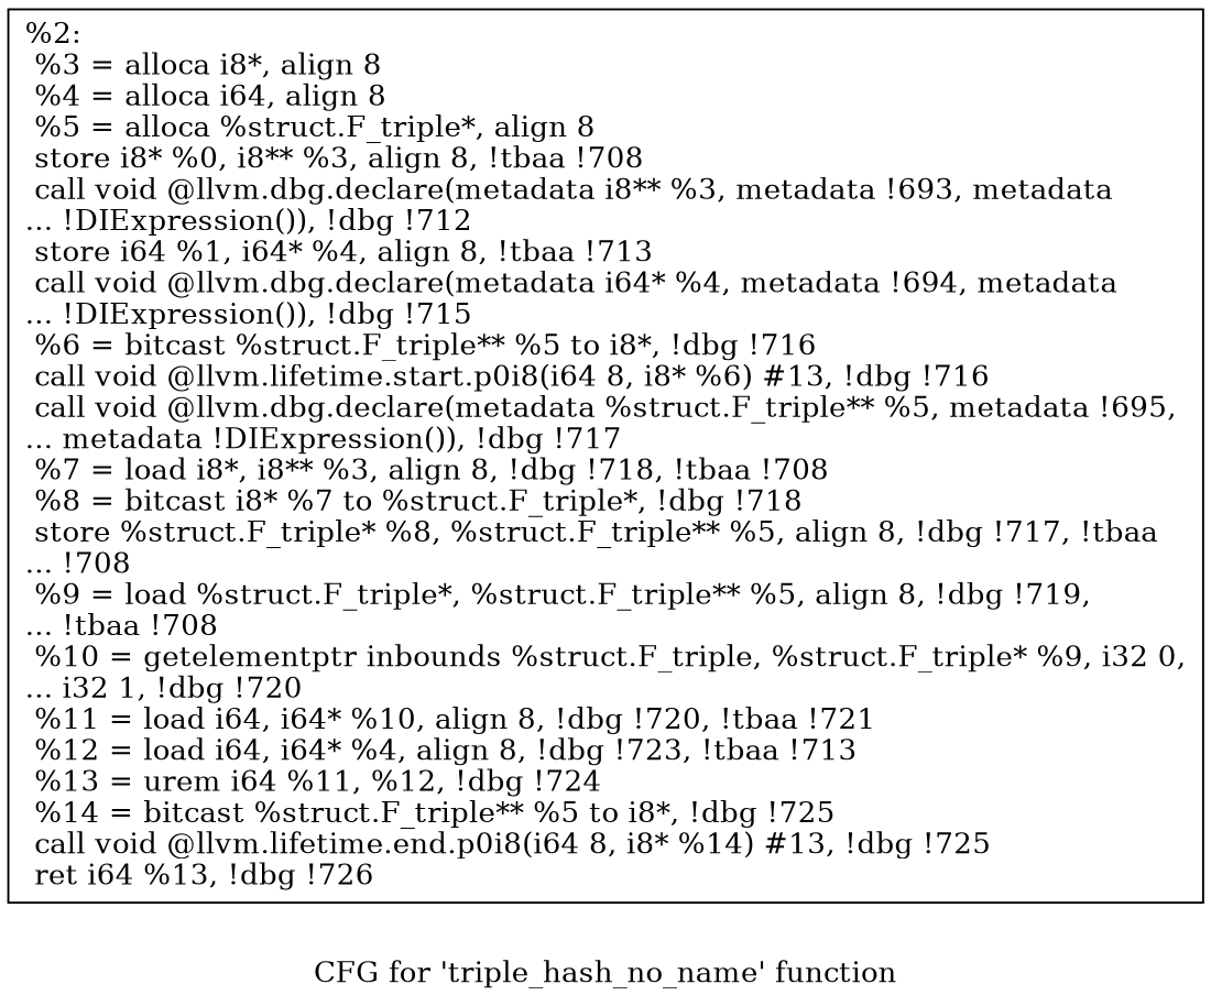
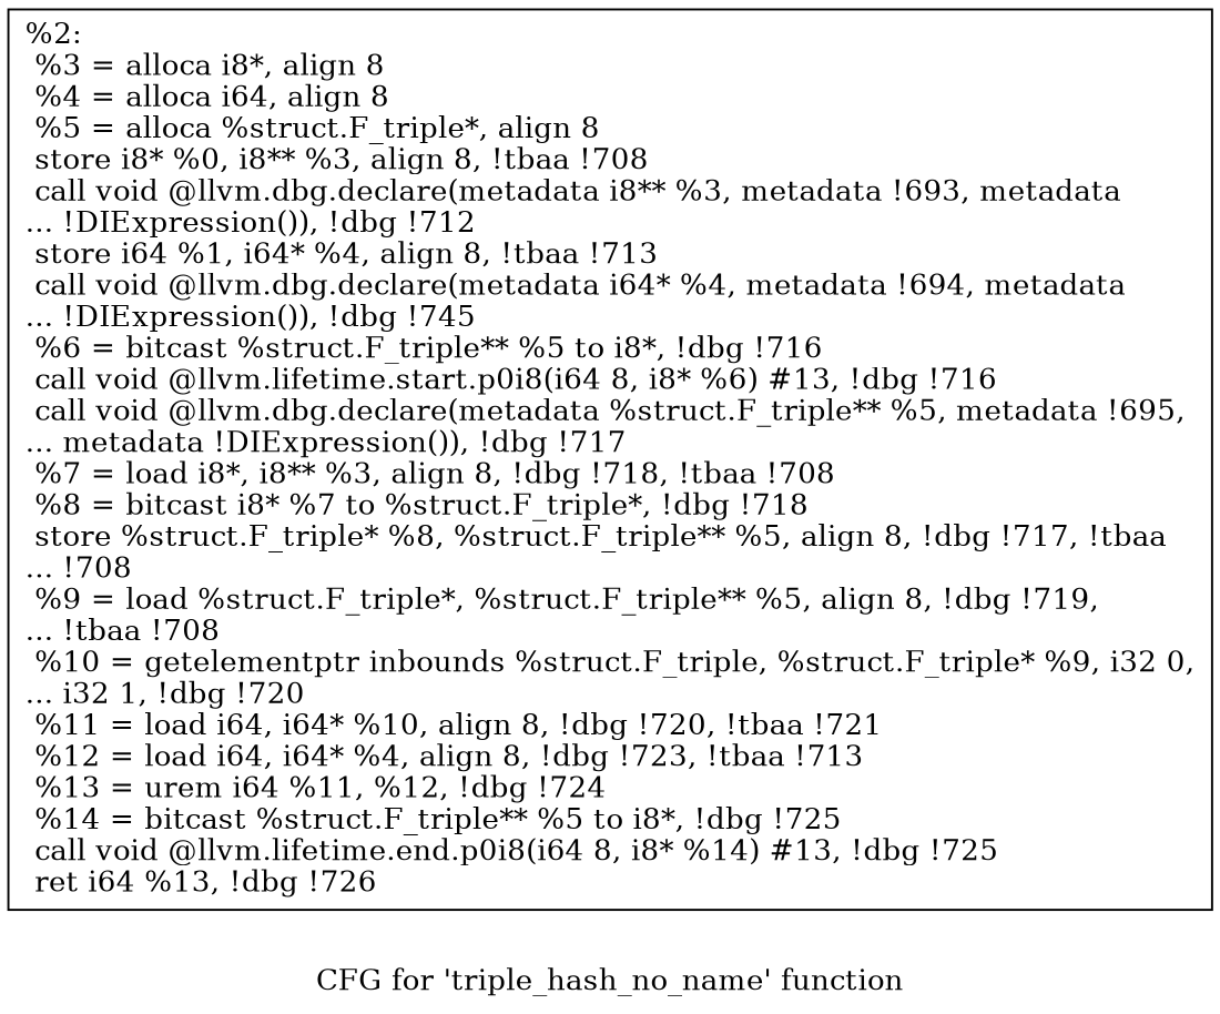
  digraph {
    label="CFG for 'triple_hash_no_name' function"
    rankdir=LR
-   n1 [label="{%2:\l  %3 = alloca i8*, align 8\l  %4 = alloca i64, align 8\l  %5 = alloca %struct.F_triple*, align 8\l  store i8* %0, i8** %3, align 8, !tbaa !708\l  call void @llvm.dbg.declare(metadata i8** %3, metadata !693, metadata\l... !DIExpression()), !dbg !712\l  store i64 %1, i64* %4, align 8, !tbaa !713\l  call void @llvm.dbg.declare(metadata i64* %4, metadata !694, metadata\l... !DIExpression()), !dbg !715\l  %6 = bitcast %struct.F_triple** %5 to i8*, !dbg !716\l  call void @llvm.lifetime.start.p0i8(i64 8, i8* %6) #13, !dbg !716\l  call void @llvm.dbg.declare(metadata %struct.F_triple** %5, metadata !695,\l... metadata !DIExpression()), !dbg !717\l  %7 = load i8*, i8** %3, align 8, !dbg !718, !tbaa !708\l  %8 = bitcast i8* %7 to %struct.F_triple*, !dbg !718\l  store %struct.F_triple* %8, %struct.F_triple** %5, align 8, !dbg !717, !tbaa\l... !708\l  %9 = load %struct.F_triple*, %struct.F_triple** %5, align 8, !dbg !719,\l... !tbaa !708\l  %10 = getelementptr inbounds %struct.F_triple, %struct.F_triple* %9, i32 0,\l... i32 1, !dbg !720\l  %11 = load i64, i64* %10, align 8, !dbg !720, !tbaa !721\l  %12 = load i64, i64* %4, align 8, !dbg !723, !tbaa !713\l  %13 = urem i64 %11, %12, !dbg !724\l  %14 = bitcast %struct.F_triple** %5 to i8*, !dbg !725\l  call void @llvm.lifetime.end.p0i8(i64 8, i8* %14) #13, !dbg !725\l  ret i64 %13, !dbg !726\l}" shape=record]
+   n1 [label="{%2:\l  %3 = alloca i8*, align 8\l  %4 = alloca i64, align 8\l  %5 = alloca %struct.F_triple*, align 8\l  store i8* %0, i8** %3, align 8, !tbaa !708\l  call void @llvm.dbg.declare(metadata i8** %3, metadata !693, metadata\l... !DIExpression()), !dbg !712\l  store i64 %1, i64* %4, align 8, !tbaa !713\l  call void @llvm.dbg.declare(metadata i64* %4, metadata !694, metadata\l... !DIExpression()), !dbg !745\l  %6 = bitcast %struct.F_triple** %5 to i8*, !dbg !716\l  call void @llvm.lifetime.start.p0i8(i64 8, i8* %6) #13, !dbg !716\l  call void @llvm.dbg.declare(metadata %struct.F_triple** %5, metadata !695,\l... metadata !DIExpression()), !dbg !717\l  %7 = load i8*, i8** %3, align 8, !dbg !718, !tbaa !708\l  %8 = bitcast i8* %7 to %struct.F_triple*, !dbg !718\l  store %struct.F_triple* %8, %struct.F_triple** %5, align 8, !dbg !717, !tbaa\l... !708\l  %9 = load %struct.F_triple*, %struct.F_triple** %5, align 8, !dbg !719,\l... !tbaa !708\l  %10 = getelementptr inbounds %struct.F_triple, %struct.F_triple* %9, i32 0,\l... i32 1, !dbg !720\l  %11 = load i64, i64* %10, align 8, !dbg !720, !tbaa !721\l  %12 = load i64, i64* %4, align 8, !dbg !723, !tbaa !713\l  %13 = urem i64 %11, %12, !dbg !724\l  %14 = bitcast %struct.F_triple** %5 to i8*, !dbg !725\l  call void @llvm.lifetime.end.p0i8(i64 8, i8* %14) #13, !dbg !725\l  ret i64 %13, !dbg !726\l}" shape=record]
  }
